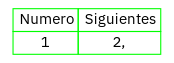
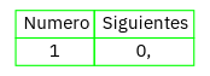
  digraph {
    fontname="IBM Plex Sans"
-   n1 [label=< <table border='0' cellborder='1' color='green' cellspacing='0'> <tr><td> Numero</td><td> Siguientes</td></tr><tr><td>1</td><td>2,</td></tr> </table>  > shape=plaintext fontname="IBM Plex Sans"]
+   n1 [label=< <table border='0' cellborder='1' color='green' cellspacing='0'> <tr><td> Numero</td><td> Siguientes</td></tr><tr><td>1</td><td>0,</td></tr> </table>  > shape=plaintext fontname="IBM Plex Sans"]
  }
